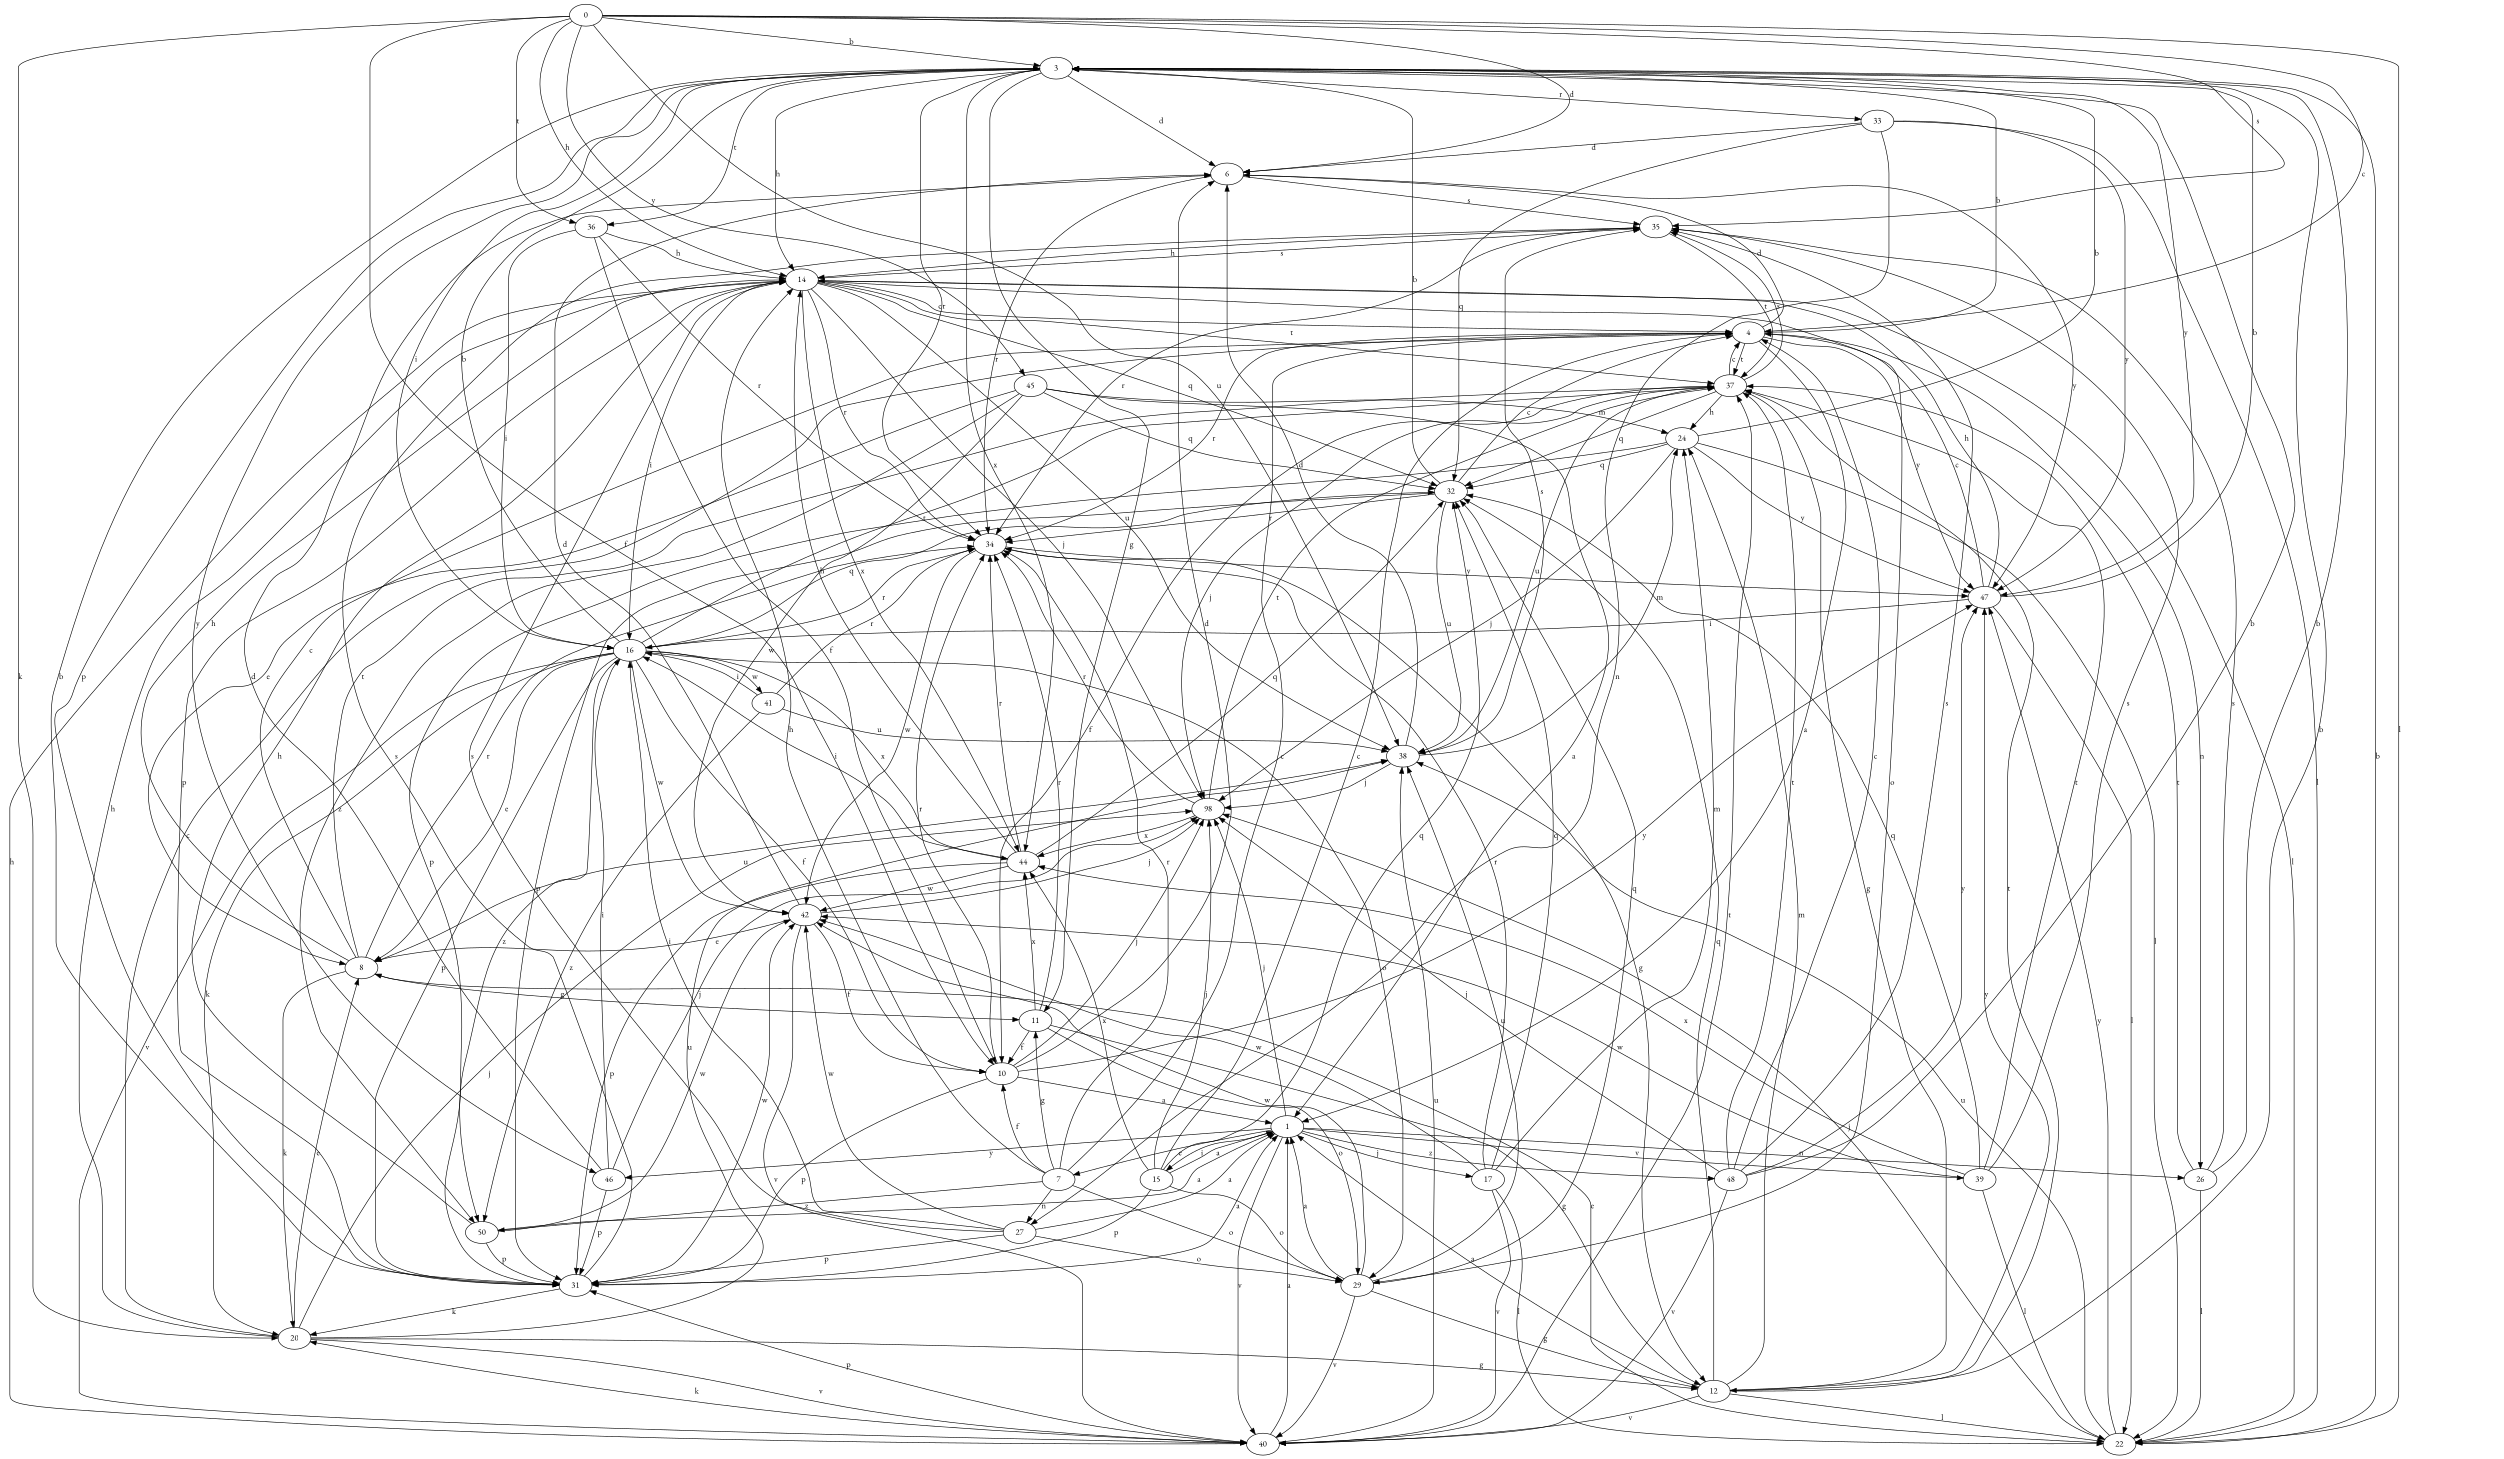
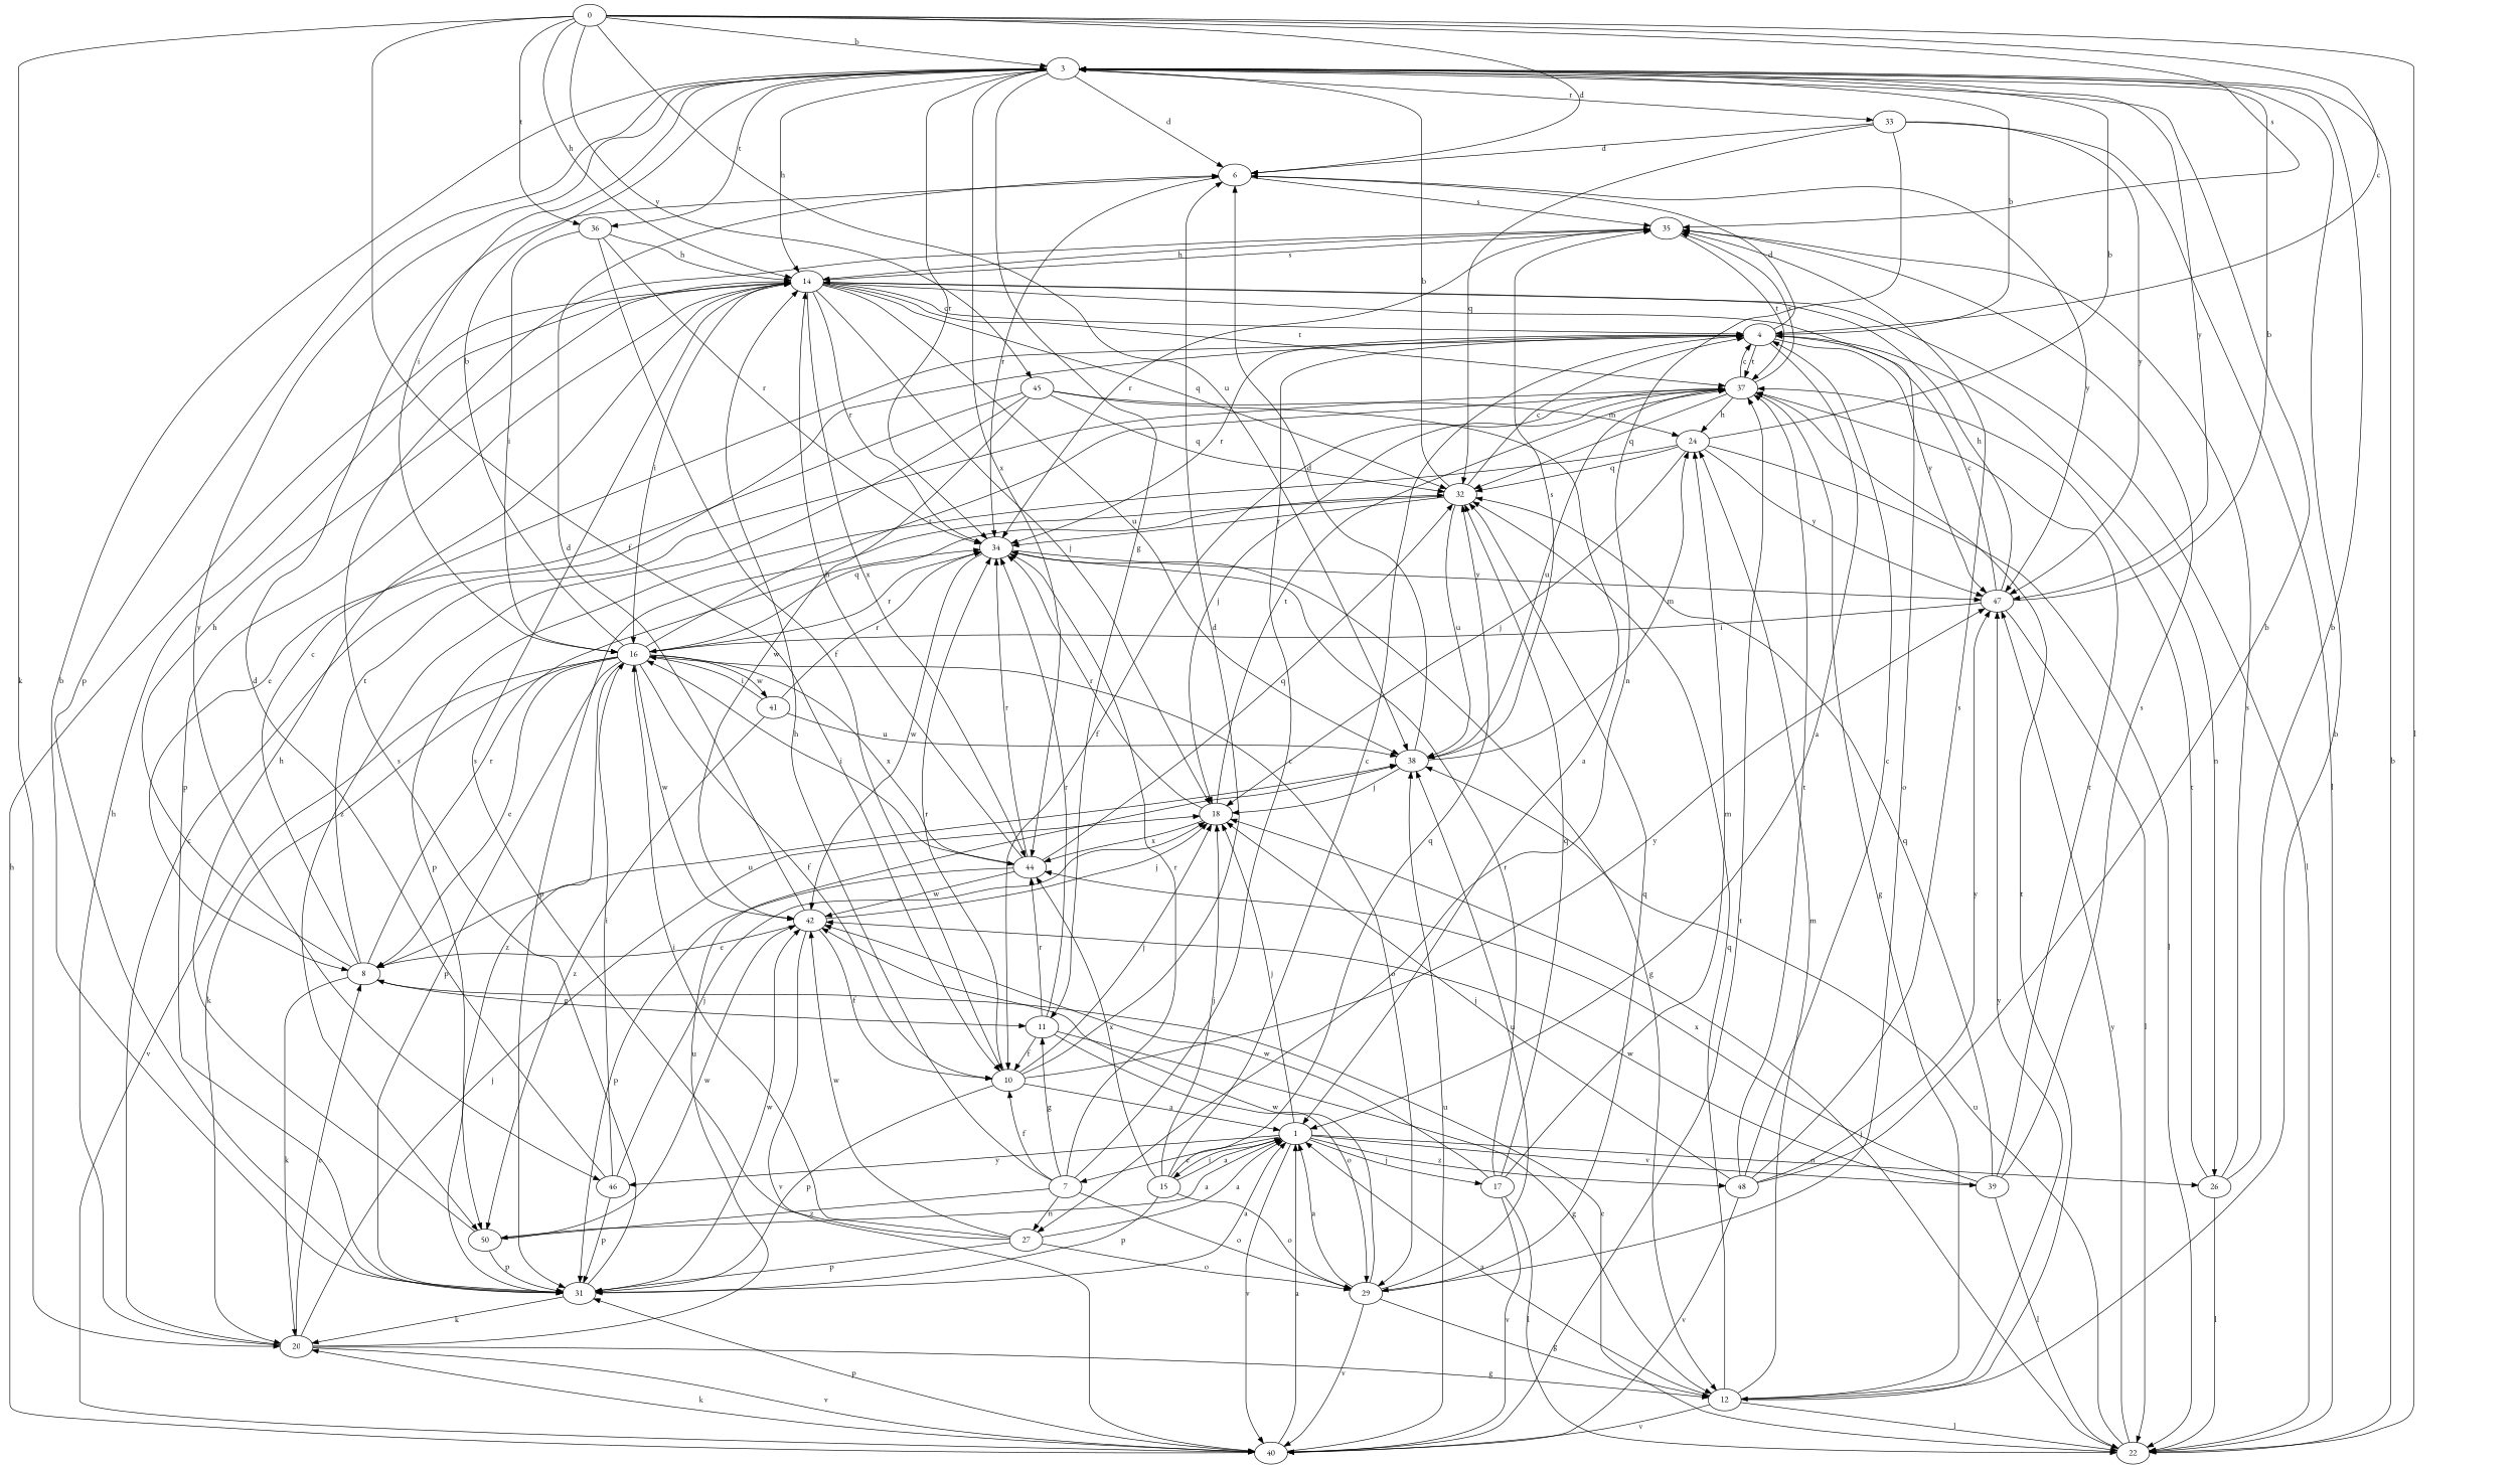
  strict digraph {
    fontname="EB Garamond"
    node [fontname="EB Garamond"]
    edge [fontname="EB Garamond"]
    0
    3
    4
    6
    10
    14
    20
    22
    35
    36
    38
    45
    46
    11
    16
    31
    33
    34
    44
    47
    1
    26
    37
-   18 [label=98]
+   18
    29
    32
    40
    8
    12
    24
    50
    42
    7
    15
    17
    39
    48
    27
    41
    0 -> 3 [label=b]
    0 -> 4 [label=c]
    0 -> 6 [label=d]
    0 -> 10 [label=f]
    0 -> 14 [label=h]
    0 -> 20 [label=k]
    0 -> 22 [label=l]
    0 -> 35 [label=s]
    0 -> 36 [label=t]
    0 -> 38 [label=u]
    0 -> 45 [label=y]
    3 -> 6 [label=d]
    3 -> 14 [label=h]
    3 -> 36 [label=t]
    3 -> 46 [label=y]
    3 -> 11 [label=g]
    3 -> 16 [label=i]
    3 -> 31 [label=p]
    3 -> 33 [label=r]
    3 -> 34 [label=r]
    3 -> 44 [label=x]
    3 -> 47 [label=y]
    4 -> 3 [label=b]
    4 -> 6 [label=d]
    4 -> 34 [label=r]
    4 -> 47 [label=y]
    4 -> 1 [label=a]
    4 -> 26 [label=n]
    4 -> 37 [label=t]
    6 -> 35 [label=s]
    6 -> 34 [label=r]
    6 -> 47 [label=y]
    10 -> 6 [label=d]
    10 -> 31 [label=p]
    10 -> 34 [label=r]
    10 -> 47 [label=y]
    10 -> 1 [label=a]
    10 -> 18 [label=j]
    14 -> 4 [label=c]
    14 -> 22 [label=l]
    14 -> 35 [label=s]
    14 -> 38 [label=u]
    14 -> 16 [label=i]
    14 -> 31 [label=p]
    14 -> 34 [label=r]
    14 -> 44 [label=x]
    14 -> 37 [label=t]
    14 -> 18 [label=j]
    14 -> 29 [label=o]
    14 -> 32 [label=q]
    20 -> 4 [label=c]
    20 -> 14 [label=h]
    20 -> 38 [label=u]
    20 -> 18 [label=j]
    20 -> 40 [label=v]
    20 -> 8 [label=e]
    20 -> 12 [label=g]
    22 -> 3 [label=b]
    22 -> 38 [label=u]
    22 -> 47 [label=y]
    22 -> 18 [label=j]
    22 -> 8 [label=e]
    35 -> 14 [label=h]
    35 -> 34 [label=r]
    35 -> 37 [label=t]
    36 -> 10 [label=f]
    36 -> 14 [label=h]
    36 -> 16 [label=i]
    36 -> 34 [label=r]
    38 -> 6 [label=d]
    38 -> 35 [label=s]
    38 -> 18 [label=j]
    38 -> 24 [label=m]
    45 -> 1 [label=a]
    45 -> 32 [label=q]
    45 -> 8 [label=e]
    45 -> 24 [label=m]
    45 -> 50 [label=z]
    45 -> 42 [label=w]
    46 -> 6 [label=d]
    46 -> 16 [label=i]
    46 -> 31 [label=p]
    46 -> 18 [label=j]
    11 -> 10 [label=f]
    11 -> 34 [label=r]
-   11 -> 44 [label=x]
+   11 -> 44 [label=r]
    11 -> 29 [label=o]
    11 -> 12 [label=g]
    16 -> 3 [label=b]
    16 -> 10 [label=f]
    16 -> 20 [label=k]
    16 -> 31 [label=p]
    16 -> 34 [label=r]
    16 -> 44 [label=x]
    16 -> 37 [label=t]
    16 -> 29 [label=o]
    16 -> 32 [label=q]
    16 -> 40 [label=v]
    16 -> 8 [label=e]
    16 -> 50 [label=z]
    16 -> 42 [label=w]
    16 -> 41 [label=w]
    31 -> 3 [label=b]
    31 -> 20 [label=k]
    31 -> 35 [label=s]
    31 -> 1 [label=a]
    31 -> 42 [label=w]
    33 -> 6 [label=d]
    33 -> 22 [label=l]
    33 -> 47 [label=y]
    33 -> 32 [label=q]
    33 -> 27 [label=n]
    34 -> 47 [label=y]
    34 -> 12 [label=g]
    34 -> 42 [label=w]
    44 -> 14 [label=h]
    44 -> 16 [label=i]
    44 -> 31 [label=p]
    44 -> 34 [label=r]
    44 -> 32 [label=q]
    44 -> 42 [label=w]
    47 -> 3 [label=b]
    47 -> 4 [label=c]
    47 -> 14 [label=h]
    47 -> 22 [label=l]
    47 -> 16 [label=i]
    1 -> 46 [label=y]
    1 -> 26 [label=n]
    1 -> 18 [label=j]
    1 -> 40 [label=v]
    1 -> 7 [label=e]
    1 -> 15 [label=i]
    1 -> 17 [label=j]
    1 -> 39 [label=v]
    1 -> 48 [label=z]
    26 -> 3 [label=b]
    26 -> 22 [label=l]
    26 -> 35 [label=s]
    26 -> 37 [label=t]
    37 -> 4 [label=c]
    37 -> 10 [label=f]
    37 -> 35 [label=s]
    37 -> 38 [label=u]
    37 -> 18 [label=j]
    37 -> 32 [label=q]
    37 -> 12 [label=g]
    37 -> 24 [label=h]
    18 -> 34 [label=r]
    18 -> 44 [label=x]
    18 -> 37 [label=t]
    29 -> 38 [label=u]
    29 -> 1 [label=a]
    29 -> 32 [label=q]
    29 -> 40 [label=v]
    29 -> 12 [label=g]
    29 -> 42 [label=w]
    32 -> 3 [label=b]
    32 -> 4 [label=c]
    32 -> 38 [label=u]
    32 -> 31 [label=p]
    32 -> 34 [label=r]
    40 -> 14 [label=h]
    40 -> 20 [label=k]
    40 -> 38 [label=u]
    40 -> 31 [label=p]
    40 -> 1 [label=a]
    40 -> 37 [label=t]
    8 -> 4 [label=c]
    8 -> 14 [label=h]
    8 -> 20 [label=k]
    8 -> 38 [label=u]
    8 -> 11 [label=g]
    8 -> 34 [label=r]
    8 -> 37 [label=t]
    12 -> 3 [label=b]
    12 -> 22 [label=l]
    12 -> 47 [label=y]
    12 -> 1 [label=a]
    12 -> 37 [label=t]
    12 -> 32 [label=q]
    12 -> 40 [label=v]
    12 -> 24 [label=m]
    24 -> 3 [label=b]
    24 -> 22 [label=l]
    24 -> 31 [label=p]
    24 -> 47 [label=y]
    24 -> 18 [label=j]
    24 -> 32 [label=q]
    50 -> 14 [label=h]
    50 -> 31 [label=p]
    50 -> 1 [label=a]
    50 -> 42 [label=w]
    42 -> 6 [label=d]
    42 -> 10 [label=f]
    42 -> 18 [label=j]
    42 -> 40 [label=v]
    42 -> 8 [label=e]
    7 -> 4 [label=c]
    7 -> 10 [label=f]
    7 -> 14 [label=h]
    7 -> 11 [label=g]
    7 -> 34 [label=r]
    7 -> 29 [label=o]
    7 -> 50 [label=z]
    7 -> 27 [label=n]
    15 -> 4 [label=c]
    15 -> 31 [label=p]
    15 -> 44 [label=x]
    15 -> 1 [label=a]
    15 -> 18 [label=j]
    15 -> 29 [label=o]
    15 -> 32 [label=q]
    17 -> 22 [label=l]
    17 -> 34 [label=r]
    17 -> 32 [label=q]
    17 -> 40 [label=v]
    17 -> 24 [label=m]
    17 -> 42 [label=w]
    39 -> 22 [label=l]
    39 -> 35 [label=s]
    39 -> 44 [label=x]
    39 -> 37 [label=t]
    39 -> 32 [label=q]
    39 -> 42 [label=w]
    48 -> 3 [label=b]
    48 -> 4 [label=c]
    48 -> 35 [label=s]
    48 -> 47 [label=y]
    48 -> 37 [label=t]
    48 -> 18 [label=j]
    48 -> 40 [label=v]
    27 -> 14 [label=s]
    27 -> 16 [label=i]
    27 -> 31 [label=p]
    27 -> 1 [label=a]
    27 -> 29 [label=o]
    27 -> 42 [label=w]
    41 -> 38 [label=u]
    41 -> 16 [label=i]
    41 -> 34 [label=r]
    41 -> 50 [label=z]
  }
